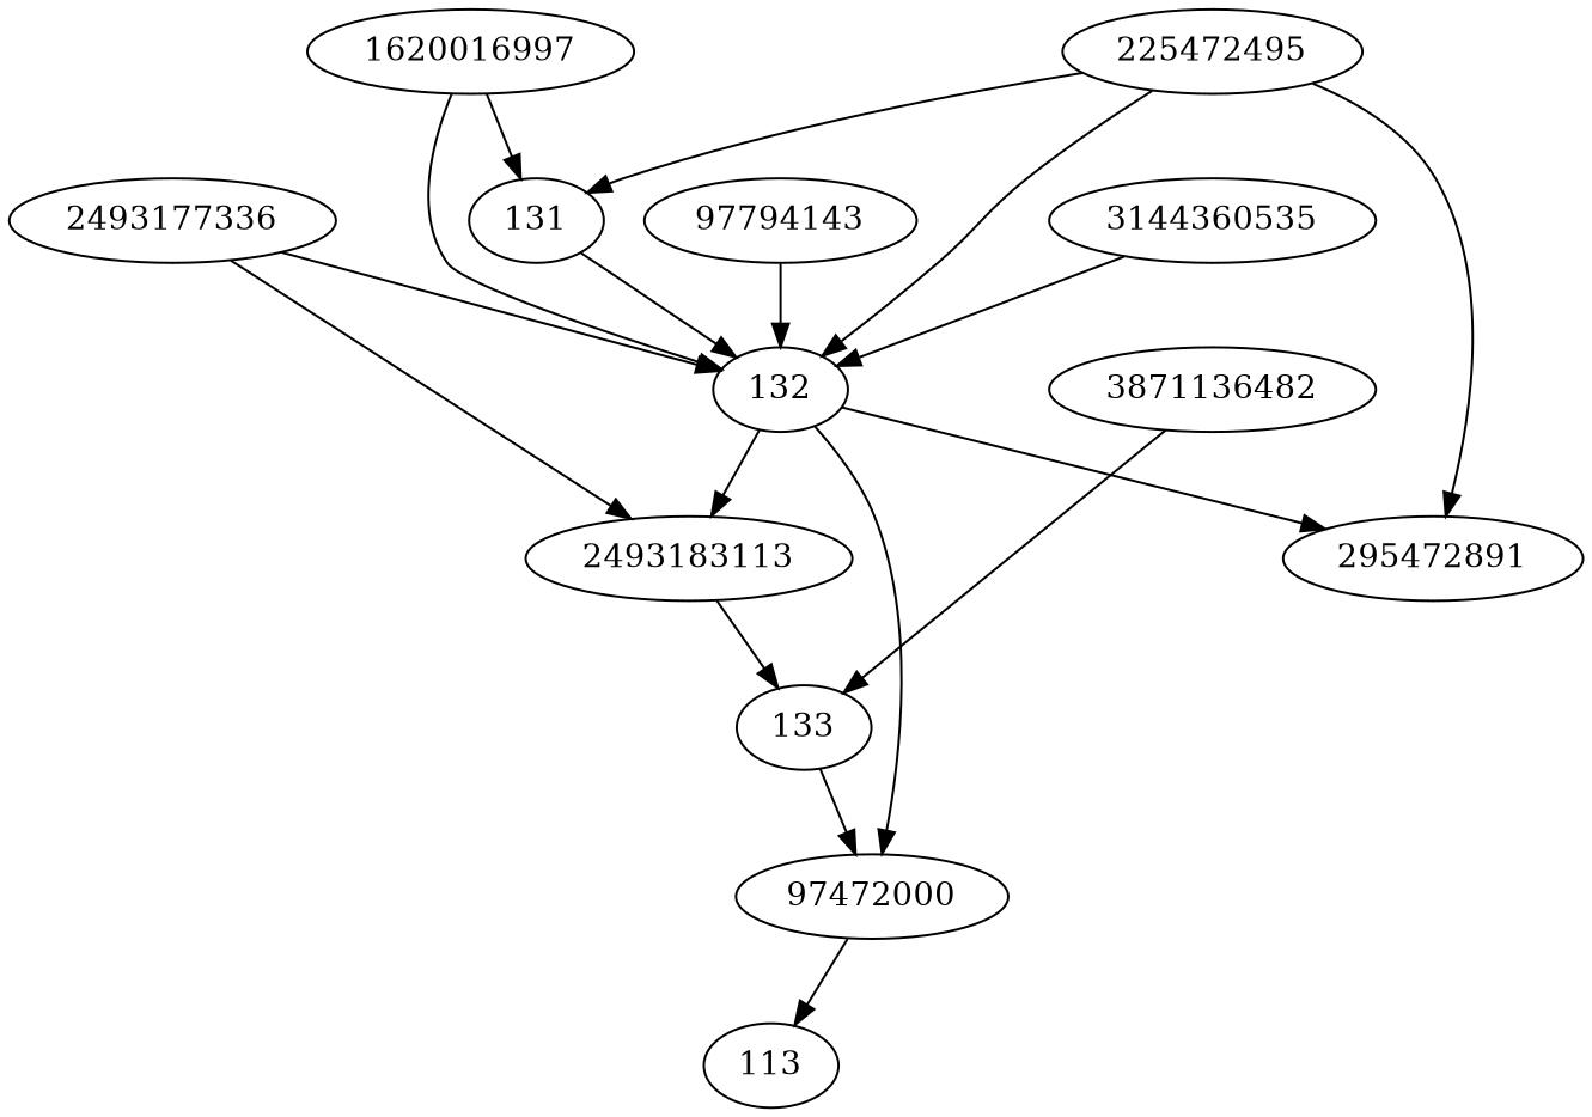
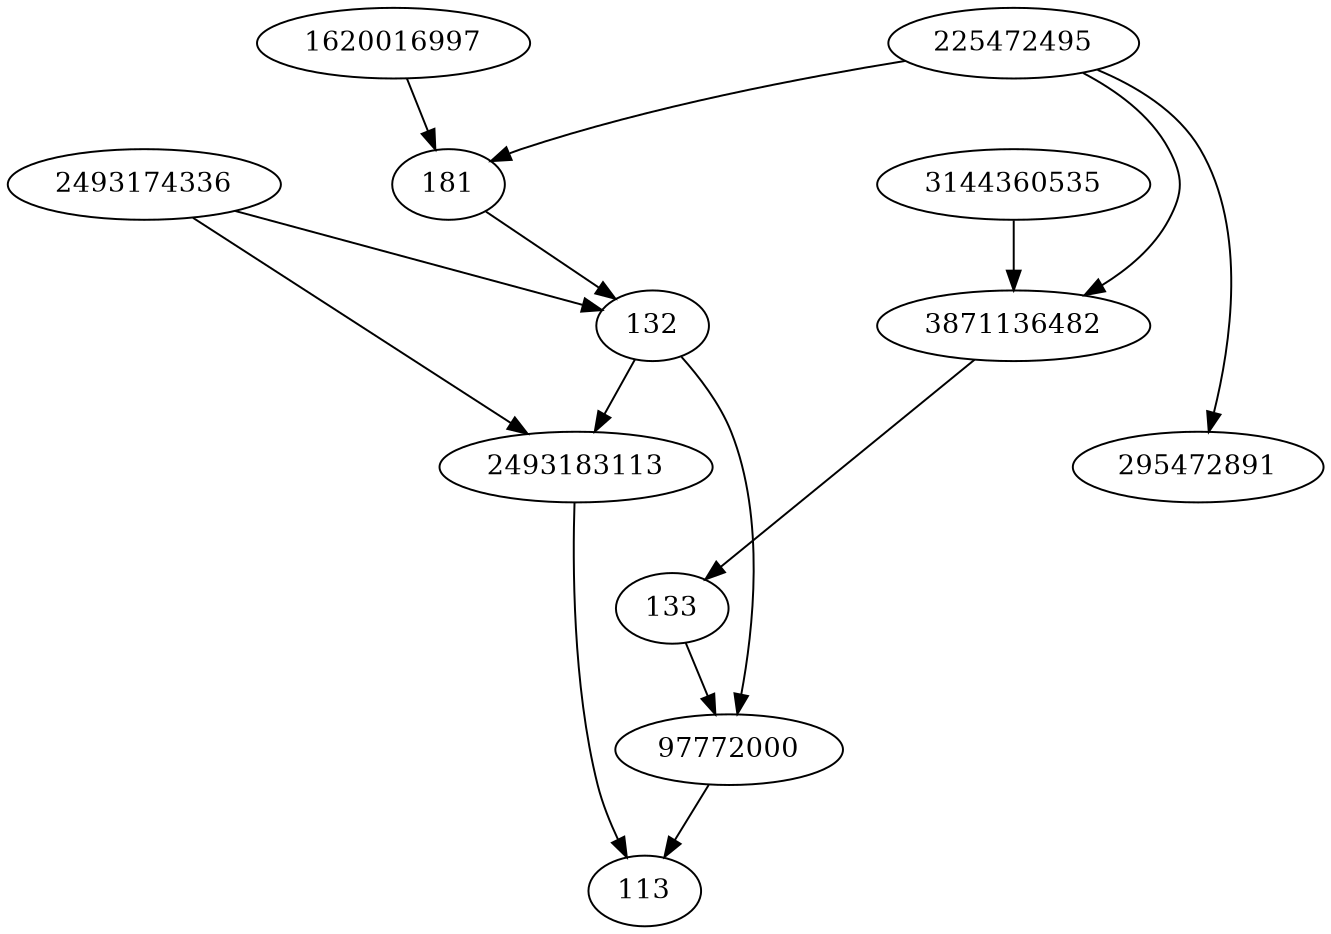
  strict digraph {
-   2493174336 [label=2493177336]
+   2493174336
    132
    n3 [label=2493183113]
-   97772000 [label=97472000]
+   97772000
    n5 [label=295472891]
    133
    3871136482
-   131
+   131 [label=181]
    113
    1620016997
    225472495
    3144360535
-   97794143
    2493174336 -> 132
    2493174336 -> n3
    132 -> n3
    132 -> 97772000
-   132 -> n5
-   n3 -> 133
+   n3 -> 113
    97772000 -> 113
    133 -> 97772000
    3871136482 -> 133
    131 -> 132
-   1620016997 -> 132
    1620016997 -> 131
-   225472495 -> 132
+   225472495 -> 3871136482
    225472495 -> n5
    225472495 -> 131
-   3144360535 -> 132
-   97794143 -> 132
+   3144360535 -> 3871136482
  }
